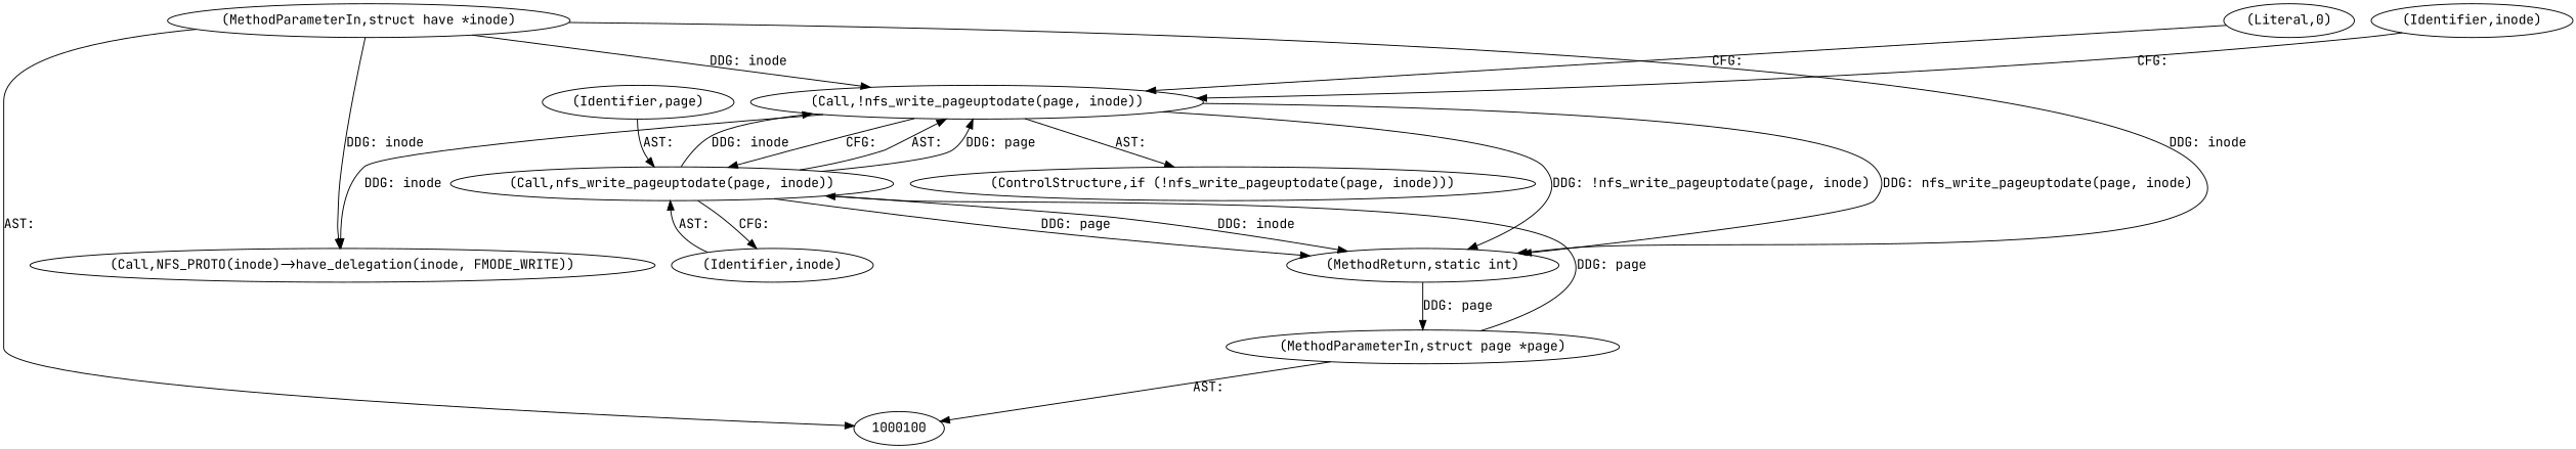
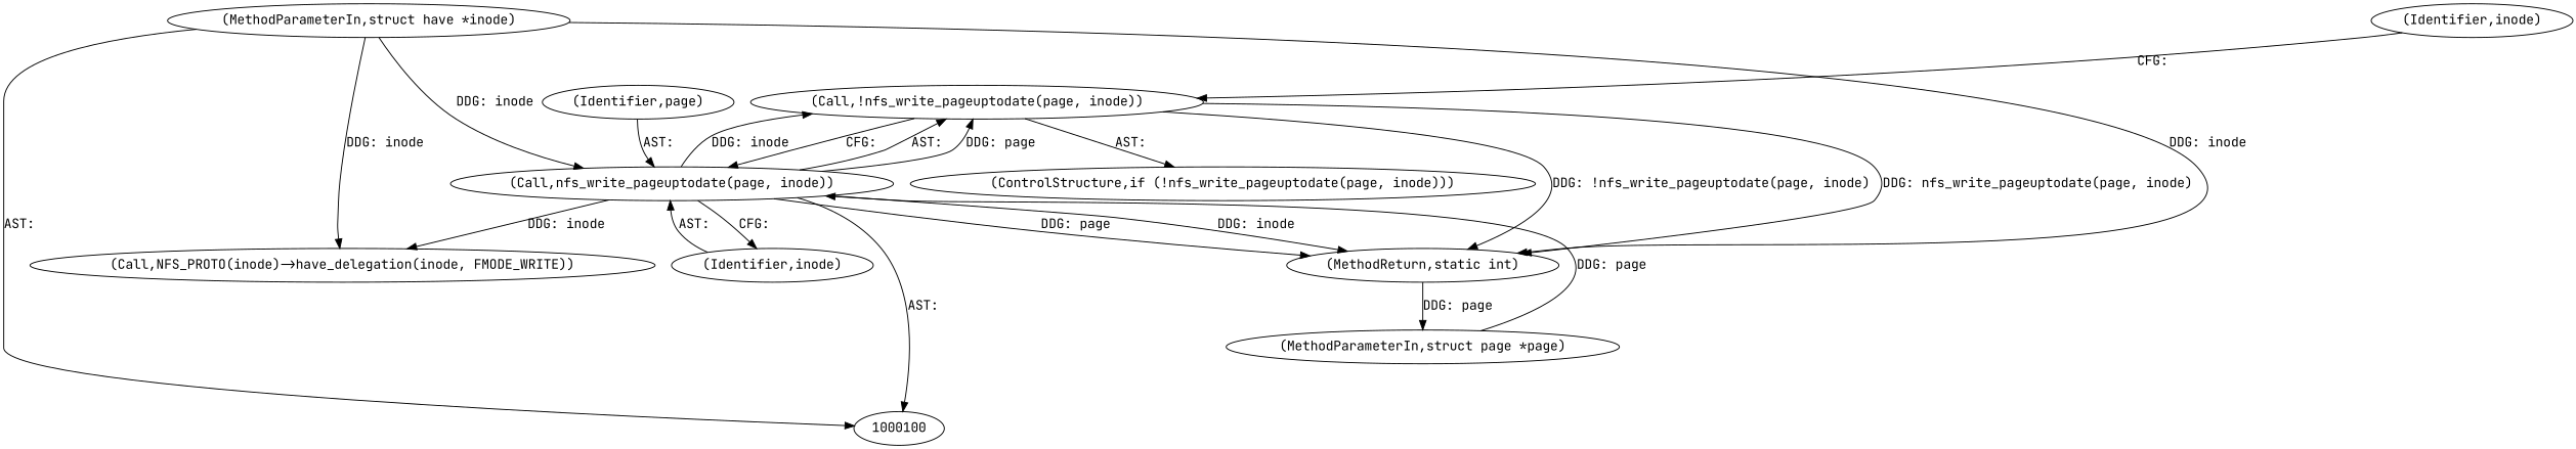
  digraph {
    fontname="JetBrains Mono"
    node [fontname="JetBrains Mono"]
    edge [fontname="JetBrains Mono"]
    n1 [label="(Call,!nfs_write_pageuptodate(page, inode))"]
    n2 [label="(Call,nfs_write_pageuptodate(page, inode))"]
    n3 [label="(MethodReturn,static int)"]
    n4 [label="(ControlStructure,if (!nfs_write_pageuptodate(page, inode)))"]
    n5 [label="(Identifier,inode)"]
    n6 [label="(Call,NFS_PROTO(inode)->have_delegation(inode, FMODE_WRITE))"]
    n7 [label="(MethodParameterIn,struct page *page)"]
    1000100
    n9 [label="(MethodParameterIn,struct have *inode)"]
    n10 [label="(Identifier,page)"]
-   n11 [label="(Literal,0)"]
    n12 [label="(Identifier,inode)"]
    n1 -> n2 [label="CFG: "]
    n1 -> n3 [label="DDG: !nfs_write_pageuptodate(page, inode)"]
    n1 -> n3 [label="DDG: nfs_write_pageuptodate(page, inode)"]
    n1 -> n4 [label="AST: "]
    n2 -> n1 [label="AST: "]
    n2 -> n1 [label="DDG: page"]
    n2 -> n1 [label="DDG: inode"]
    n2 -> n3 [label="DDG: inode"]
    n2 -> n3 [label="DDG: page"]
    n2 -> n5 [label="CFG: "]
-   n1 -> n6 [label="DDG: inode"]
+   n2 -> n6 [label="DDG: inode"]
    n3 -> n7 [label="DDG: page"]
    n5 -> n2 [label="AST: "]
    n7 -> n2 [label="DDG: page"]
-   n7 -> 1000100 [label="AST: "]
-   n9 -> n1 [label="DDG: inode"]
+   n2 -> 1000100 [label="AST: "]
+   n9 -> n2 [label="DDG: inode"]
    n9 -> n3 [label="DDG: inode"]
    n9 -> n6 [label="DDG: inode"]
    n9 -> 1000100 [label="AST: "]
    n10 -> n2 [label="AST: "]
-   n11 -> n1 [label="CFG: "]
    n12 -> n1 [label="CFG: "]
  }
